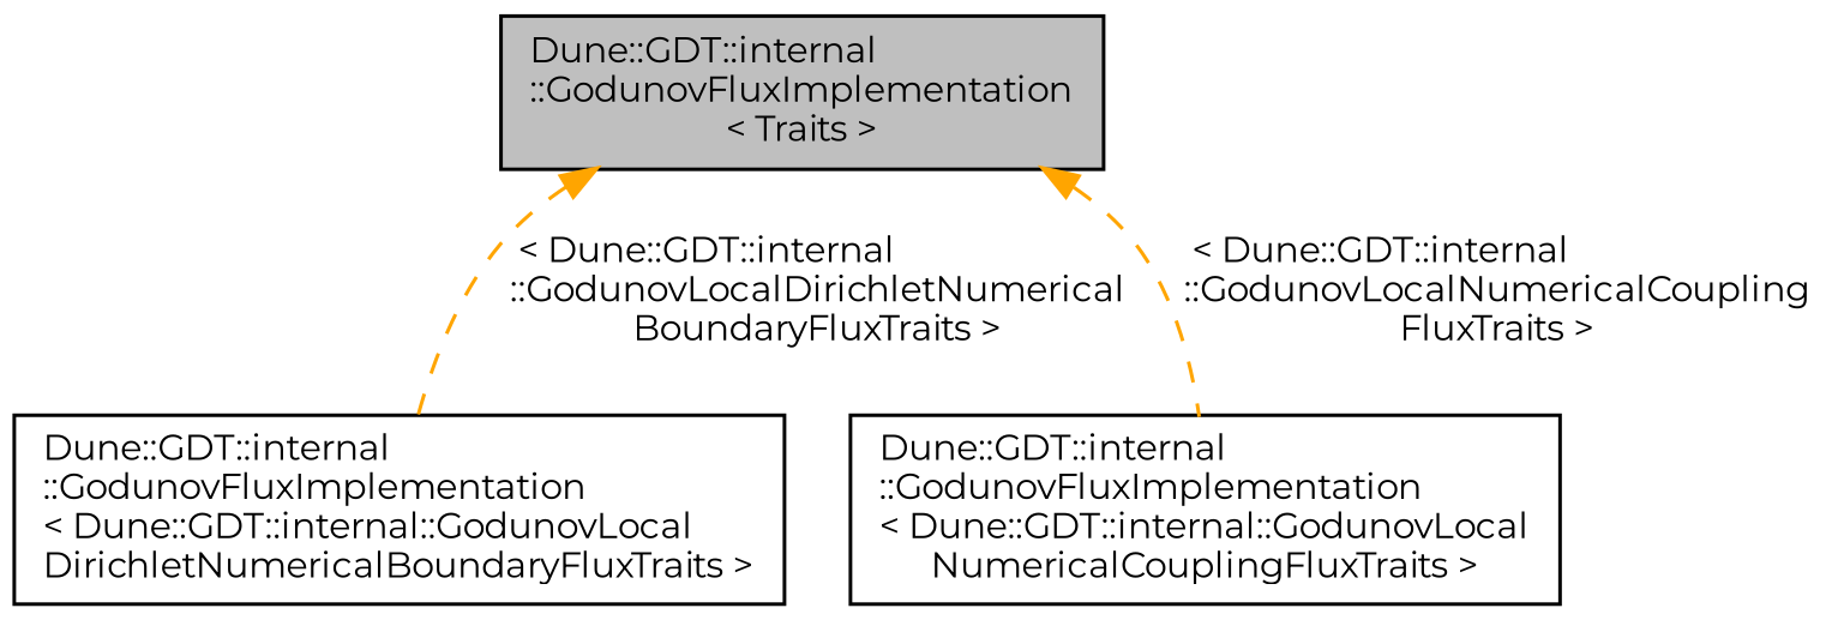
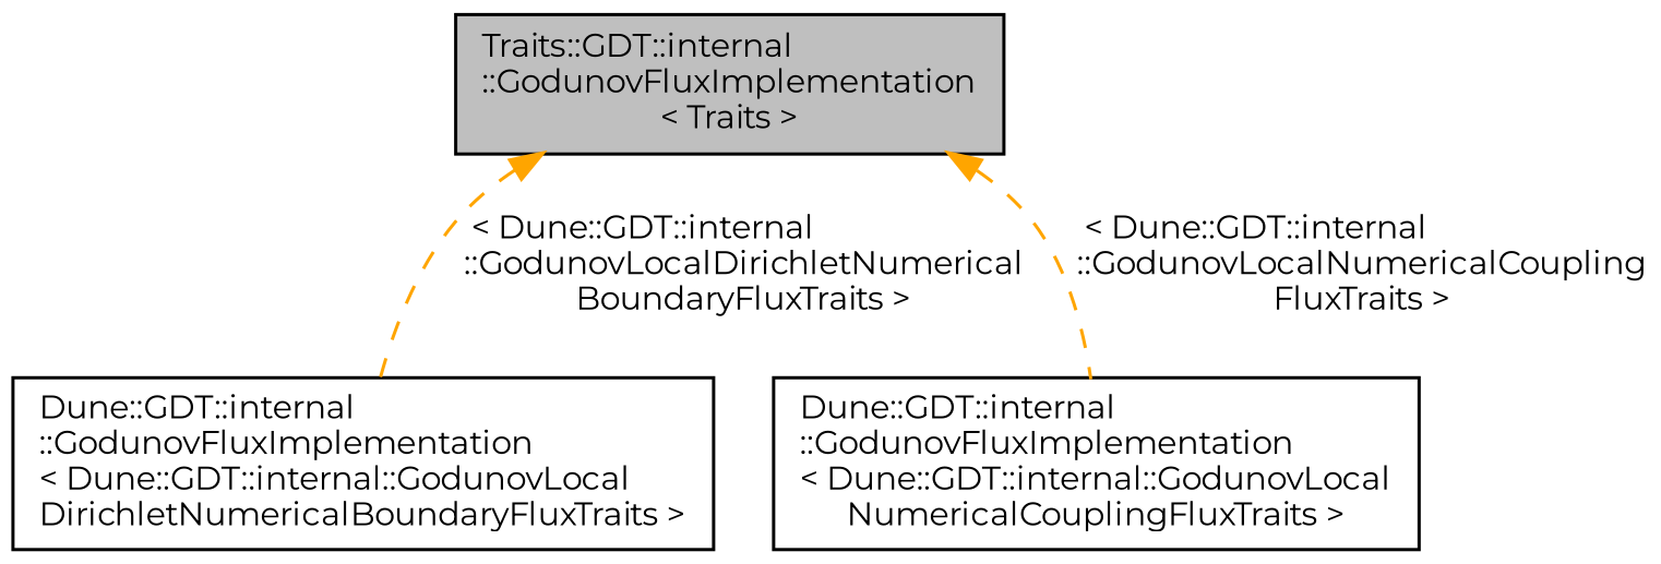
  digraph {
    rankdir=TB
    fontname=Montserrat
    node [color=black fillcolor=white fontname=Montserrat fontsize=10 shape=record style=filled]
    edge [color=orange dir=back fontname=Montserrat fontsize=10 labelfontname=Helvetica labelfontsize=10 style=dashed]
-   n1 [fillcolor=grey75 fontcolor=black height=0.2 label="Dune::GDT::internal\l::GodunovFluxImplementation\l\< Traits \>" width=0.4]
+   n1 [fillcolor=grey75 fontcolor=black height=0.2 label="Traits::GDT::internal\l::GodunovFluxImplementation\l\< Traits \>" width=0.4]
    n2 [height=0.2 label="Dune::GDT::internal\l::GodunovFluxImplementation\l\< Dune::GDT::internal::GodunovLocal\lDirichletNumericalBoundaryFluxTraits \>" width=0.4]
    n3 [height=0.2 label="Dune::GDT::internal\l::GodunovFluxImplementation\l\< Dune::GDT::internal::GodunovLocal\lNumericalCouplingFluxTraits \>" width=0.4]
    n1 -> n2 [label=" \< Dune::GDT::internal\l::GodunovLocalDirichletNumerical\lBoundaryFluxTraits \>"]
    n1 -> n3 [label=" \< Dune::GDT::internal\l::GodunovLocalNumericalCoupling\lFluxTraits \>"]
  }
